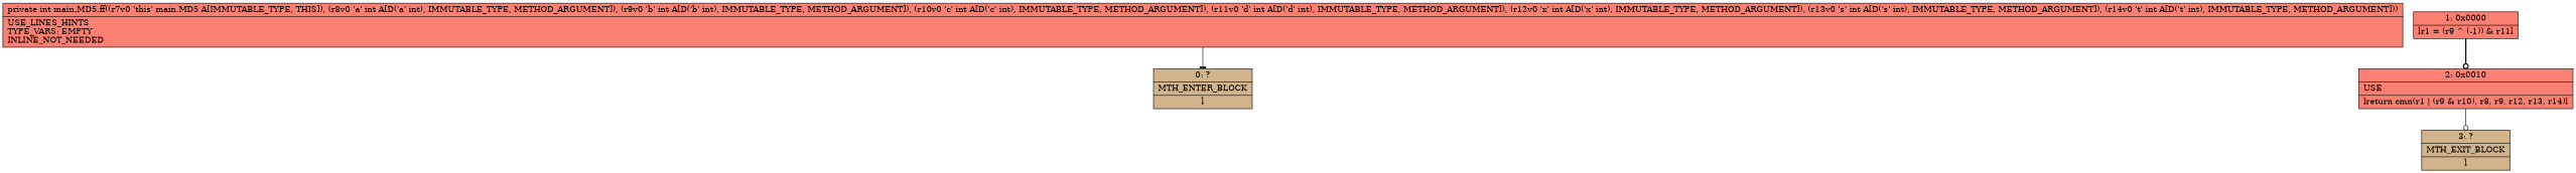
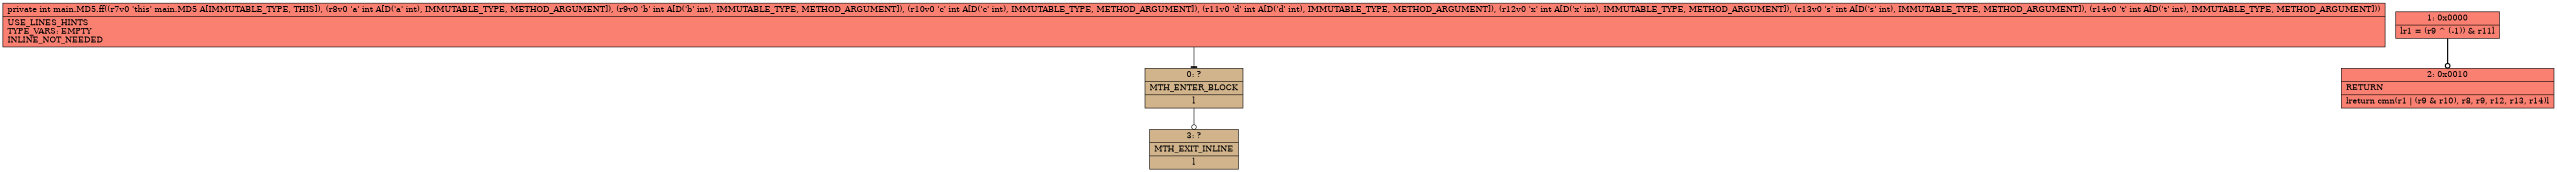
  digraph {
    node [fillcolor=salmon shape=record style=filled]
    edge [arrowhead=odot style=solid]
    n1 [fillcolor=tan label="{0\:\ ?|MTH_ENTER_BLOCK\l|l}"]
    n2 [label="{1\:\ 0x0000|lr1 = (r9 ^ (\-1)) & r11l}"]
-   n3 [label="{2\:\ 0x0010|USE\l|lreturn cmn(r1 \| (r9 & r10), r8, r9, r12, r13, r14)l}"]
-   n4 [fillcolor=tan label="{3\:\ ?|MTH_EXIT_BLOCK\l|l}"]
+   n3 [label="{2\:\ 0x0010|RETURN\l|lreturn cmn(r1 \| (r9 & r10), r8, r9, r12, r13, r14)l}"]
+   n4 [fillcolor=tan label="{3\:\ ?|MTH_EXIT_INLINE\l|l}"]
    n5 [label="{private int main.MD5.ff((r7v0 'this' main.MD5 A[IMMUTABLE_TYPE, THIS]), (r8v0 'a' int A[D('a' int), IMMUTABLE_TYPE, METHOD_ARGUMENT]), (r9v0 'b' int A[D('b' int), IMMUTABLE_TYPE, METHOD_ARGUMENT]), (r10v0 'c' int A[D('c' int), IMMUTABLE_TYPE, METHOD_ARGUMENT]), (r11v0 'd' int A[D('d' int), IMMUTABLE_TYPE, METHOD_ARGUMENT]), (r12v0 'x' int A[D('x' int), IMMUTABLE_TYPE, METHOD_ARGUMENT]), (r13v0 's' int A[D('s' int), IMMUTABLE_TYPE, METHOD_ARGUMENT]), (r14v0 't' int A[D('t' int), IMMUTABLE_TYPE, METHOD_ARGUMENT]))  | USE_LINES_HINTS\lTYPE_VARS: EMPTY\lINLINE_NOT_NEEDED\l}"]
    n2 -> n3 [style=bold]
-   n3 -> n4
+   n1 -> n4
    n5 -> n1 [arrowhead=tee]
  }
